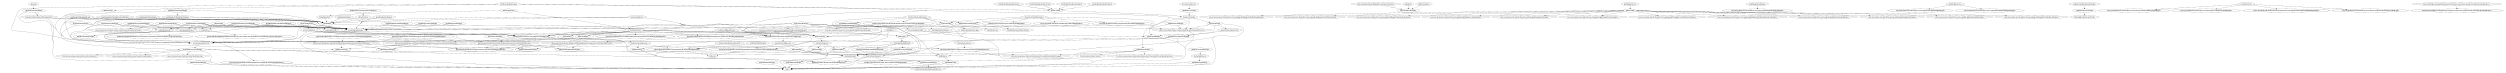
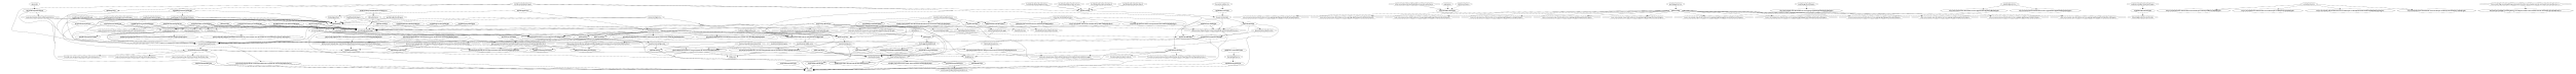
  digraph {
    concentrate=true
    fontname=Merriweather
    node [fontname=Merriweather]
    edge [fontname=Merriweather]
    n1 [label="@FullLockerSyncModule$Full LockerSyncer"]
    FullLockerSyncer
    SecureBroadcastManager
    MasDsClient
    Context
    BasicMasDsClient
    n7 [label="@IncrementalLockerSyncModule$Incremental LockerSyncer"]
    IncrementalLockerSyncer
    n9 [label="@Named CommandExecutor"]
    BlockedAppDetector
    BasicBlockedAppDetector
    n12 [label="@Named Map"]
    n13 [label="Lazy<com.amazon.mas.client.locker.service.appmgr.AppManagerAndroidPackageDelegate>"]
    n14 [label="Lazy<com.amazon.mas.client.locker.service.appmgr.AppManagerCloudDeleteDelegate>"]
    n15 [label="Lazy<com.amazon.mas.client.locker.service.appmgr.AppManagerDeregistrationDelegate>"]
    n16 [label="Lazy<com.amazon.mas.client.locker.service.appmgr.AppManagerLocalAppDelegate>"]
    n17 [label="Lazy<com.amazon.mas.client.locker.service.appmgr.AppManagerOpenDelegate>"]
    n18 [label="Lazy<com.amazon.mas.client.locker.service.appmgr.AppManagerPurchaseDelegate>"]
    n19 [label="Lazy<com.amazon.mas.client.locker.service.appmgr.AppManagerRemoveEntitlementDelegate>"]
    n20 [label="Lazy<com.amazon.mas.client.locker.service.appmgr.AppManagerSafeModeAppDownloadDelegate>"]
    n21 [label="Lazy<com.amazon.mas.client.locker.service.appmgr.AppManagerShareAppDelegate>"]
    n22 [label="Lazy<com.amazon.mas.client.locker.service.appmgr.AppManagerStateDelegate>"]
    n23 [label="Lazy<com.amazon.mas.client.locker.service.appmgr.AppManagerUpdateDelegate>"]
    n24 [label="Lazy<com.amazon.mas.client.locker.service.appmgr.AppManagerVerifyAndInsertDelegate>"]
    n25 [label="@javax.inject.Named(value=authenticated)/com.amazon.mas.client.http.WebHttpClient"]
    n26 [label="@Named DefaultHttpClientFactory"]
    n27 [label="@Named WebRequestFactory"]
    n28 [label="@javax.inject.Named(value=null)/com.amazon.mas.client.http.HttpRequestCache"]
    n29 [label="@javax.inject.Named(value=authenticatedNonSingleton)/com.amazon.mas.client.http.WebHttpClient"]
    n30 [label="@javax.inject.Named(value=disk)/com.amazon.mas.client.http.HttpRequestCache"]
    n31 [label="@javax.inject.Named(value=encrypted)/android.content.SharedPreferences"]
    Obfuscator
    n33 [label="@javax.inject.Named(value=featureConfigSharedPreferences)/android.content.SharedPreferences"]
    n34 [label="@javax.inject.Named(value=lockerSharedPreferences)/android.content.SharedPreferences"]
    n35 [label="@javax.inject.Named(value=masDSAuthenticated)/com.amazon.mas.client.http.WebHttpClient"]
    n36 [label="@javax.inject.Named(value=masDSNonAuthenticated)/com.amazon.mas.client.http.WebHttpClient"]
    n37 [label="@javax.inject.Named(value=notToBeUsedDirectlyCaching)/com.amazon.mas.client.http.WebHttpClient"]
    DefaultHttpClientFactory
    WebRequestFactory
    n40 [label="@javax.inject.Named(value=nonAuthenticated)/com.amazon.mas.client.http.WebHttpClient"]
    n41 [label="@javax.inject.Named(value=notToBeUsedDirectly)/com.amazon.mas.client.http.WebHttpClient"]
    n42 [label="@javax.inject.Named(value=nonconsuming)/com.amazon.mas.client.http.WebHttpClient"]
    n43 [label="@javax.inject.Named(value=resources)/android.content.SharedPreferences"]
    AccountSummaryProvider
    AccountSummaryProviderImpl
    n46 [label="@Named Provider<android.content.SharedPreferences>"]
    n47 [label="Provider<com.amazon.mas.client.device.DeviceInspector>"]
    n48 [label="Lazy<com.amazon.mas.client.authentication.metrics.AuthenticationMetricsLogger>"]
    n49 [label="Lazy<com.amazon.mas.client.device.software.SoftwareEvaluator>"]
    n50 [label="Lazy<com.amazon.mas.client.dscommon.MasDsBootstrap>"]
    AccountSummaryService
    AmazonDeviceTypeAnnotator
    HardwareEvaluator
    BasicHardwareEvaluator
    AppLocker
    AppLockerImplementation
    n57 [label="AppLockerImplementation$MetadataFetcher"]
    MASLogger
    MasDsBootstrap
    DeviceInspector
    ActiveMetrics
    MetricsSerializer
    n63 [label="com.amazon.mas.client.serviceconfig.ServiceConfigLocator"]
    AppManagerAndroidPackageDelegate
    AppManagerDeregistrationDelegate
    LockerSharedPreferences
    AppManagerLocalAppDelegate
    AppManagerMissingAppDelegate
    AppManagerOpenDelegate
    AppManagerRemoveEntitlementDelegate
    AppManagerSafeModeAppDownloadDelegate
    AppManagerService
    AppManagerShareAppDelegate
    AppManagerVerifyAndInsertDelegate
    n75 [label="Lazy<com.amazon.mas.client.locker.service.appmgr.AppManagerMissingAppDelegate>"]
    AppManagerStateDelegate
    AppManagerUpdateDelegate
    AppMetadataDelegate
    n79 [label="Lazy<com.amazon.mas.client.locker.service.appmetadata.AppMetadataDelegate>"]
    AppMetadataService
    n81 [label="Lazy<com.amazon.mas.client.locker.service.appmetadata.AppMetadataSyncDelegate>"]
    AppMetadataSyncDelegate
    n83 [label="ApplicationHelper$InjectionWrapper"]
    ApplicationVersionProvider
    DefaultApplicationVersionProvider
    AppsSyncer
    AppstoreDeviceStateProvider
    AppstoreDeviceStateProviderImpl
    AuthPortalClient
    AuthenticatedWebRequest
    AuthenticationChangeService
    n92 [label="Lazy<com.amazon.mas.client.account.summary.AccountSummaryProvider>"]
    AuthenticationMetricsLogger
    MASLoggerAvailabilitySdk
    n95 [label="MASLoggerAvailabilitySdk$IdentityProvider"]
    AuthenticationPolicyProvider
    DefaultAuthenticationPolicyProvider
    BasicBuildDetector
-   n99 [label="@Named Integer"]
    BasicDeviceInspector
    SoftwareEvaluator
    BasicSoftwareEvaluator
    n103 [label="Provider<com.amazon.mas.client.device.hardware.HardwareEvaluator>"]
    OpenGlExtensionsRetriever
    BasicFeatureConfigLocator
    BuildDetector
    BasicServiceConfigLocator
    ActivityLaunchOpenGlExtensionsRetriever
    BlockedAppClient
    BlockedAppService
    CheckBlockedStatusDecisionResult
    ResourceCache
    ResourceCacheImpl
    ResourceProvider
    CheckBlockedStatusFailureResult
    CheckBlockedStatusNegativeChoice
    CheckBlockedStatusPositiveChoice
    ContentMetadataProvider
    DeviceServiceSSOAuthenticator
    InferredCorPfm
    n121 [label="@Named Lazy<com.amazon.mas.client.http.WebHttpClient>"]
    n122 [label="Lazy<com.amazon.mas.client.authentication.portal.AuthPortalClient>"]
    n123 [label="Lazy<com.amazon.mas.client.security.broadcast.SecureBroadcastManager>"]
    n124 [label="TokenFetcher$Factory"]
    SharedPreferences
    n126 [label="Provider<android.content.Context>"]
    n127 [label="Provider<com.amazon.mas.client.authentication.deviceType.ParentDeviceTypeAuthenticator>"]
    DeviceServiceSSOClient
    DiskCacheCleanService
    EntitlementSyncer
    n131 [label="com.amazon.mas.client.featureconfig.FeatureConfigLocator"]
    FeatureConfigResetReceiver
    FeatureConfigService
    FetchRemoteUpdateDelegate
    ResourcePathBuilder
    WebHttpClient
    GlobalValues
+   LockerBroadcaster
    LockerPolicyProvider
    DefaultLockerPolicyProvider
    LockerProvider
    LockerSyncAllAccountsDelegate
    LockerSyncConfig
    LockerSyncer
    n145 [label="@FullLockerSyncModule$Full Lazy<com.amazon.mas.client.locker.service.lockersync.syncer.LockerSyncer>"]
    n146 [label="@IncrementalLockerSyncModule$Incremental Lazy<com.amazon.mas.client.locker.service.lockersync.syncer.LockerSyncer>"]
    LockerSyncDecisionDelegate
    LockerSyncSecondaryAccountDelegate
    n149 [label="Lazy<com.amazon.mas.client.locker.service.lockersync.LockerSyncAllAccountsDelegate>"]
    LockerSyncService
    n151 [label="Lazy<com.amazon.mas.client.locker.service.lockersync.LockerSyncDecisionDelegate>"]
    n152 [label="Lazy<com.amazon.mas.client.locker.service.lockersync.LockerSyncNetworkListenerEnabledSettingDelegate>"]
    n153 [label="Lazy<com.amazon.mas.client.locker.service.lockersync.LockerSyncSecondaryAccountDelegate>"]
    OpenGlActivityInterrogator
    OptionalRegistrationMetadata
    EmptyRegistrationMetadata
    ParentDeviceTypeAuthenticator
    n158 [label="Provider<com.amazon.mas.client.authentication.deviceservice.DeviceServiceSSOClient>"]
    ReadFromAssetsDelegate
    ResourceCacheService
    UpdateResourceCache
    ResourceDatabaseHelper
    ResourceUpdateService
    n164 [label="Lazy<com.amazon.mcc.resources.service.updates.FetchRemoteUpdateDelegate>"]
    n165 [label="Lazy<com.amazon.mcc.resources.service.updates.ReadFromAssetsDelegate>"]
    RetrieveOpenGlExtensionsActivity
    ServiceConfigClient
    ServiceConfigService
    n169 [label="Set<java.util.Map<java.lang.String, javax.inject.Provider<com.amazon.venezia.command.CommandExecutor>>>"]
    n170 [label="Unbound:java.util.Map<java.lang.String, javax.inject.Provider<com.amazon.venezia.command.CommandExecutor>>"]
    n1 -> FullLockerSyncer
    FullLockerSyncer -> SecureBroadcastManager
    FullLockerSyncer -> MasDsClient
    SecureBroadcastManager -> Context
    MasDsClient -> BasicMasDsClient
    BasicMasDsClient -> Context
    BasicMasDsClient -> n35
    BasicMasDsClient -> n36
    BasicMasDsClient -> AccountSummaryProvider
    BasicMasDsClient -> MASLogger
    BasicMasDsClient -> MasDsBootstrap
    BasicMasDsClient -> DeviceInspector
    BasicMasDsClient -> ActiveMetrics
    BasicMasDsClient -> MetricsSerializer
    BasicMasDsClient -> n63
    n7 -> IncrementalLockerSyncer
    n9 -> BlockedAppDetector
    BlockedAppDetector -> BasicBlockedAppDetector
    BasicBlockedAppDetector -> Context
    n12 -> n13
    n12 -> n14
    n12 -> n15
    n12 -> n16
    n12 -> n17
    n12 -> n18
    n12 -> n19
    n12 -> n20
    n12 -> n21
    n12 -> n22
    n12 -> n23
    n12 -> n24
    n25 -> n26
    n25 -> n27
    n25 -> n28
    n29 -> n26
    n29 -> n27
    n29 -> n28
    n30 -> Context
    n31 -> Context
    n31 -> Obfuscator
    n33 -> Context
    n33 -> Obfuscator
    n34 -> Context
    n35 -> n29
    n36 -> n37
    n37 -> n30
    n37 -> DefaultHttpClientFactory
    n37 -> WebRequestFactory
    n40 -> n41
    n41 -> n28
    n41 -> DefaultHttpClientFactory
    n41 -> WebRequestFactory
    n42 -> n41
    n43 -> Context
    AccountSummaryProvider -> AccountSummaryProviderImpl
    AccountSummaryProviderImpl -> Context
    AccountSummaryProviderImpl -> n46
    AccountSummaryProviderImpl -> n47
    AccountSummaryProviderImpl -> n48
    AccountSummaryProviderImpl -> n49
    AccountSummaryProviderImpl -> n50
    AccountSummaryService -> SecureBroadcastManager
    AccountSummaryService -> AccountSummaryProviderImpl
    AmazonDeviceTypeAnnotator -> HardwareEvaluator
    HardwareEvaluator -> BasicHardwareEvaluator
    BasicHardwareEvaluator -> Context
    AppLocker -> AppLockerImplementation
    AppLockerImplementation -> Context
    AppLockerImplementation -> AccountSummaryProvider
    AppLockerImplementation -> n57
    n57 -> SecureBroadcastManager
    n57 -> MasDsClient
    n57 -> Context
    MASLogger -> MASLoggerAvailabilitySdk
    MasDsBootstrap -> Context
    MasDsBootstrap -> BuildDetector
    DeviceInspector -> BasicDeviceInspector
    n63 -> BasicServiceConfigLocator
    AppManagerAndroidPackageDelegate -> SecureBroadcastManager
    AppManagerDeregistrationDelegate -> LockerSharedPreferences
    LockerSharedPreferences -> n34
    AppManagerLocalAppDelegate -> SecureBroadcastManager
    AppManagerMissingAppDelegate -> MasDsClient
    AppManagerMissingAppDelegate -> AccountSummaryProvider
    AppManagerOpenDelegate -> SecureBroadcastManager
    AppManagerRemoveEntitlementDelegate -> SecureBroadcastManager
    AppManagerRemoveEntitlementDelegate -> AccountSummaryProvider
    AppManagerSafeModeAppDownloadDelegate -> MasDsClient
    AppManagerSafeModeAppDownloadDelegate -> AccountSummaryProvider
    AppManagerService -> n12
    AppManagerShareAppDelegate -> SecureBroadcastManager
    AppManagerShareAppDelegate -> AccountSummaryProvider
    AppManagerShareAppDelegate -> AppManagerVerifyAndInsertDelegate
    AppManagerVerifyAndInsertDelegate -> SecureBroadcastManager
    AppManagerVerifyAndInsertDelegate -> MasDsClient
    AppManagerVerifyAndInsertDelegate -> AccountSummaryProvider
    AppManagerStateDelegate -> n75
    AppManagerUpdateDelegate -> SecureBroadcastManager
    AppManagerUpdateDelegate -> MasDsClient
    AppManagerUpdateDelegate -> AccountSummaryProvider
    AppMetadataDelegate -> SecureBroadcastManager
    AppMetadataDelegate -> MasDsClient
    AppMetadataService -> n79
    AppMetadataService -> n81
    AppMetadataSyncDelegate -> SecureBroadcastManager
    AppMetadataSyncDelegate -> MasDsClient
    n83 -> ApplicationVersionProvider
    ApplicationVersionProvider -> DefaultApplicationVersionProvider
    AppsSyncer -> IncrementalLockerSyncer
    AppstoreDeviceStateProvider -> AppstoreDeviceStateProviderImpl
    AppstoreDeviceStateProviderImpl -> Context
    AppstoreDeviceStateProviderImpl -> AccountSummaryProvider
    AppstoreDeviceStateProviderImpl -> HardwareEvaluator
    AuthPortalClient -> Context
    AuthPortalClient -> HardwareEvaluator
    AuthenticatedWebRequest -> Context
    AuthenticationChangeService -> SecureBroadcastManager
    AuthenticationChangeService -> n92
    AuthenticationMetricsLogger -> Context
    AuthenticationMetricsLogger -> MASLogger
    MASLoggerAvailabilitySdk -> Context
    MASLoggerAvailabilitySdk -> AmazonDeviceTypeAnnotator
    MASLoggerAvailabilitySdk -> n95
    AuthenticationPolicyProvider -> DefaultAuthenticationPolicyProvider
    BasicBuildDetector -> Context
    BasicDeviceInspector -> Context
    BasicDeviceInspector -> HardwareEvaluator
-   BasicDeviceInspector -> n99
    BasicDeviceInspector -> SoftwareEvaluator
    SoftwareEvaluator -> BasicSoftwareEvaluator
    BasicSoftwareEvaluator -> Context
    BasicSoftwareEvaluator -> n46
    BasicSoftwareEvaluator -> n103
    BasicSoftwareEvaluator -> OpenGlExtensionsRetriever
    OpenGlExtensionsRetriever -> ActivityLaunchOpenGlExtensionsRetriever
    BasicFeatureConfigLocator -> n33
    BuildDetector -> BasicBuildDetector
    BasicServiceConfigLocator -> Context
    BasicServiceConfigLocator -> n31
    BasicServiceConfigLocator -> MasDsBootstrap
    BlockedAppClient -> MasDsClient
    BlockedAppService -> n63
    BlockedAppService -> BlockedAppClient
    CheckBlockedStatusDecisionResult -> ResourceCache
    ResourceCache -> ResourceCacheImpl
    ResourceCacheImpl -> SecureBroadcastManager
    ResourceCacheImpl -> n43
    ResourceCacheImpl -> ResourceProvider
    ResourceProvider -> Context
    ResourceProvider -> n43
    ResourceProvider -> AppstoreDeviceStateProvider
    ResourceProvider -> BuildDetector
    ResourceProvider -> ResourcePathBuilder
    CheckBlockedStatusFailureResult -> ResourceCache
    CheckBlockedStatusNegativeChoice -> ResourceCache
    CheckBlockedStatusPositiveChoice -> ResourceCache
    ContentMetadataProvider -> Context
    DeviceServiceSSOAuthenticator -> AuthenticationPolicyProvider
    DeviceServiceSSOAuthenticator -> InferredCorPfm
    DeviceServiceSSOAuthenticator -> n121
    DeviceServiceSSOAuthenticator -> n122
    DeviceServiceSSOAuthenticator -> n123
    DeviceServiceSSOAuthenticator -> n124
    InferredCorPfm -> SecureBroadcastManager
    InferredCorPfm -> AuthenticationMetricsLogger
    InferredCorPfm -> SharedPreferences
    n124 -> n46
    n124 -> n48
    n124 -> n126
    n124 -> n127
    DeviceServiceSSOClient -> Context
    DeviceServiceSSOClient -> n25
    DiskCacheCleanService -> n30
    EntitlementSyncer -> IncrementalLockerSyncer
    n131 -> BasicFeatureConfigLocator
    FeatureConfigResetReceiver -> n131
    FeatureConfigService -> SecureBroadcastManager
    FeatureConfigService -> MasDsClient
    FeatureConfigService -> n33
    FeatureConfigService -> AccountSummaryProvider
    FeatureConfigService -> DeviceInspector
    FeatureConfigService -> n63
    FeatureConfigService -> SoftwareEvaluator
    FeatureConfigService -> n131
    FetchRemoteUpdateDelegate -> WebRequestFactory
    FetchRemoteUpdateDelegate -> n43
    FetchRemoteUpdateDelegate -> ResourceCache
    FetchRemoteUpdateDelegate -> n131
    FetchRemoteUpdateDelegate -> ResourcePathBuilder
    FetchRemoteUpdateDelegate -> WebHttpClient
    ResourcePathBuilder -> Context
    WebHttpClient -> n41
    GlobalValues -> HardwareEvaluator
    GlobalValues -> DeviceInspector
    GlobalValues -> SoftwareEvaluator
+   LockerBroadcaster -> SecureBroadcastManager
    LockerPolicyProvider -> DefaultLockerPolicyProvider
    LockerProvider -> SecureBroadcastManager
    LockerProvider -> LockerPolicyProvider
    LockerSyncAllAccountsDelegate -> SecureBroadcastManager
    LockerSyncAllAccountsDelegate -> AccountSummaryProvider
    LockerSyncAllAccountsDelegate -> n63
    LockerSyncAllAccountsDelegate -> LockerSharedPreferences
    LockerSyncAllAccountsDelegate -> LockerPolicyProvider
    LockerSyncAllAccountsDelegate -> LockerSyncConfig
    LockerSyncAllAccountsDelegate -> LockerSyncer
    LockerSyncConfig -> n131
    LockerSyncer -> n145
    LockerSyncer -> n146
    LockerSyncDecisionDelegate -> SecureBroadcastManager
    LockerSyncDecisionDelegate -> AccountSummaryProvider
    LockerSyncDecisionDelegate -> LockerPolicyProvider
    LockerSyncSecondaryAccountDelegate -> SecureBroadcastManager
    LockerSyncSecondaryAccountDelegate -> LockerSharedPreferences
    LockerSyncSecondaryAccountDelegate -> LockerSyncConfig
    LockerSyncSecondaryAccountDelegate -> LockerSyncer
    LockerSyncService -> n149
    LockerSyncService -> n151
    LockerSyncService -> n152
    LockerSyncService -> n153
    OpenGlActivityInterrogator -> n31
    OptionalRegistrationMetadata -> EmptyRegistrationMetadata
    ParentDeviceTypeAuthenticator -> Context
    ParentDeviceTypeAuthenticator -> n31
    ParentDeviceTypeAuthenticator -> DeviceInspector
    ParentDeviceTypeAuthenticator -> AuthenticationPolicyProvider
    ParentDeviceTypeAuthenticator -> BasicSoftwareEvaluator
    ParentDeviceTypeAuthenticator -> InferredCorPfm
    ParentDeviceTypeAuthenticator -> OptionalRegistrationMetadata
    ParentDeviceTypeAuthenticator -> n158
    ReadFromAssetsDelegate -> n43
    ReadFromAssetsDelegate -> ResourcePathBuilder
    ResourceCacheService -> UpdateResourceCache
    UpdateResourceCache -> ResourceCacheImpl
    ResourceDatabaseHelper -> Context
    ResourceDatabaseHelper -> ResourcePathBuilder
    ResourceUpdateService -> SecureBroadcastManager
    ResourceUpdateService -> n43
    ResourceUpdateService -> BuildDetector
    ResourceUpdateService -> n131
    ResourceUpdateService -> ResourceDatabaseHelper
    ResourceUpdateService -> n164
    ResourceUpdateService -> n165
    RetrieveOpenGlExtensionsActivity -> n31
    ServiceConfigClient -> Context
    ServiceConfigClient -> n25
    ServiceConfigClient -> n27
    ServiceConfigClient -> AccountSummaryProvider
    ServiceConfigClient -> DeviceInspector
    ServiceConfigClient -> n63
    ServiceConfigService -> SecureBroadcastManager
    ServiceConfigService -> AccountSummaryProvider
    ServiceConfigService -> n63
    ServiceConfigService -> ServiceConfigClient
    n169 -> n170
  }
